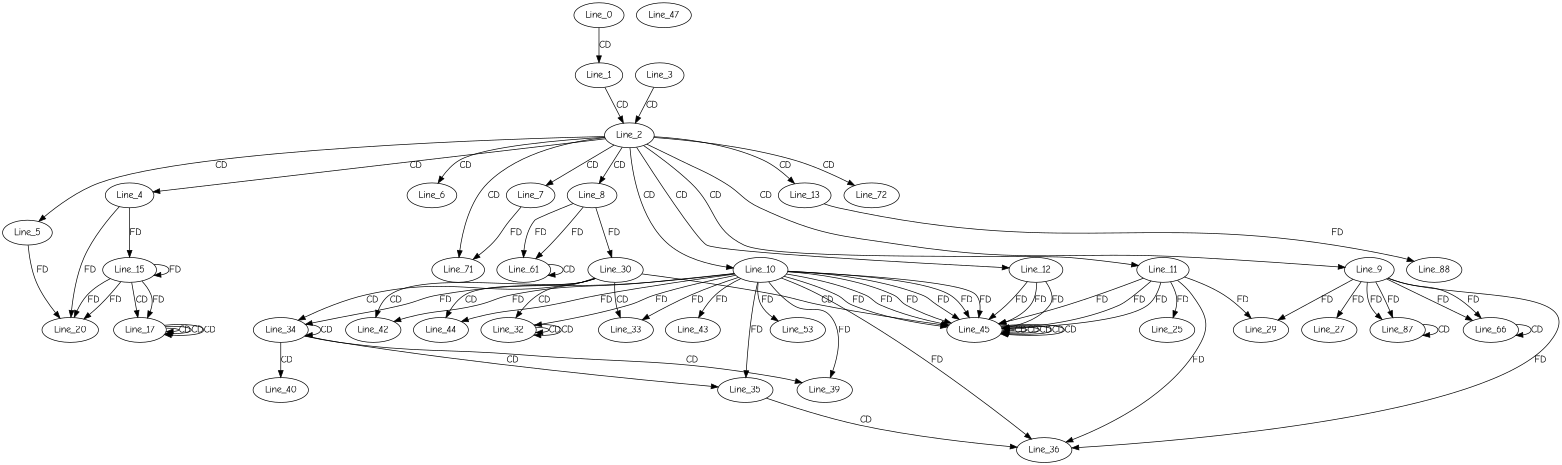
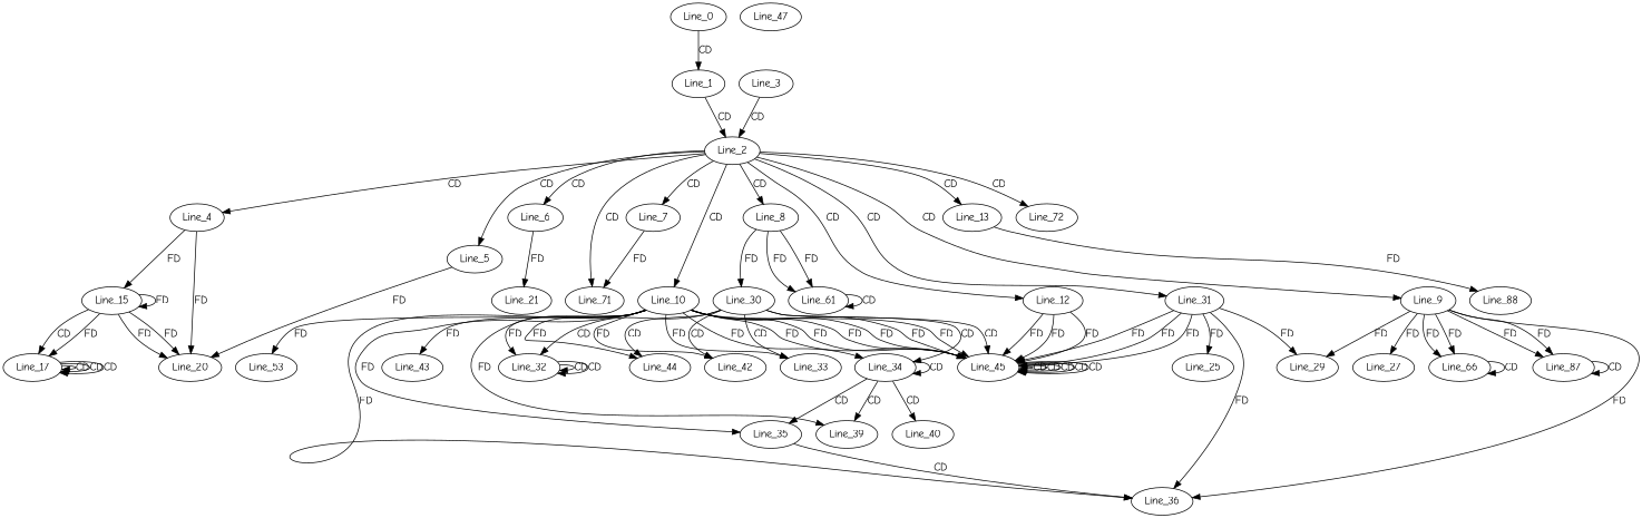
  digraph {
    fontname="Comic Neue"
    node [fontname="Comic Neue"]
    edge [fontname="Comic Neue"]
    Line_0
    Line_1
    Line_2
    Line_4
    Line_5
    Line_6
    Line_7
    Line_8
    Line_9
    Line_10
-   Line_11
+   Line_11 [label=Line_31]
    Line_12
    Line_13
    Line_71
    Line_72
    Line_3
    Line_15
    Line_20
+   Line_21
    Line_30
    Line_61
    Line_27
    Line_29
    Line_36
    Line_66
    n26 [label=Line_87]
    Line_32
    Line_33
    Line_34
    Line_35
    Line_39
    Line_42
    Line_43
    Line_44
    Line_45
    Line_53
    Line_25
    n38 [label=Line_88]
    Line_17
    Line_40
    Line_47
    Line_0 -> Line_1 [label=CD]
    Line_1 -> Line_2 [label=CD]
    Line_2 -> Line_4 [label=CD]
    Line_2 -> Line_5 [label=CD]
    Line_2 -> Line_6 [label=CD]
    Line_2 -> Line_7 [label=CD]
    Line_2 -> Line_8 [label=CD]
    Line_2 -> Line_9 [label=CD]
    Line_2 -> Line_10 [label=CD]
    Line_2 -> Line_11 [label=CD]
    Line_2 -> Line_12 [label=CD]
    Line_2 -> Line_13 [label=CD]
    Line_2 -> Line_71 [label=CD]
    Line_2 -> Line_72 [label=CD]
    Line_4 -> Line_15 [label=FD]
    Line_4 -> Line_20 [label=FD]
    Line_5 -> Line_20 [label=FD]
+   Line_6 -> Line_21 [label=FD]
    Line_7 -> Line_71 [label=FD]
    Line_8 -> Line_30 [label=FD]
    Line_8 -> Line_61 [label=FD]
    Line_8 -> Line_61 [label=FD]
    Line_9 -> Line_27 [label=FD]
    Line_9 -> Line_29 [label=FD]
    Line_9 -> Line_36 [label=FD]
    Line_9 -> Line_66 [label=FD]
    Line_9 -> Line_66 [label=FD]
    Line_9 -> n26 [label=FD]
    Line_9 -> n26 [label=FD]
    Line_10 -> Line_36 [label=FD]
    Line_10 -> Line_32 [label=FD]
    Line_10 -> Line_33 [label=FD]
    Line_10 -> Line_34 [label=FD]
    Line_10 -> Line_35 [label=FD]
    Line_10 -> Line_39 [label=FD]
    Line_10 -> Line_42 [label=FD]
    Line_10 -> Line_43 [label=FD]
    Line_10 -> Line_44 [label=FD]
    Line_10 -> Line_45 [label=FD]
    Line_10 -> Line_45 [label=FD]
    Line_10 -> Line_45 [label=FD]
    Line_10 -> Line_45 [label=FD]
    Line_10 -> Line_45 [label=FD]
    Line_10 -> Line_45 [label=FD]
    Line_10 -> Line_53 [label=FD]
    Line_11 -> Line_29 [label=FD]
    Line_11 -> Line_36 [label=FD]
    Line_11 -> Line_45 [label=FD]
    Line_11 -> Line_45 [label=FD]
    Line_11 -> Line_45 [label=FD]
    Line_11 -> Line_25 [label=FD]
    Line_12 -> Line_45 [label=FD]
    Line_12 -> Line_45 [label=FD]
    Line_12 -> Line_45 [label=FD]
    Line_13 -> n38 [label=FD]
    Line_3 -> Line_2 [label=CD]
    Line_15 -> Line_15 [label=FD]
    Line_15 -> Line_20 [label=FD]
    Line_15 -> Line_20 [label=FD]
    Line_15 -> Line_17 [label=CD]
    Line_15 -> Line_17 [label=FD]
    Line_30 -> Line_32 [label=CD]
    Line_30 -> Line_33 [label=CD]
    Line_30 -> Line_34 [label=CD]
    Line_30 -> Line_42 [label=CD]
    Line_30 -> Line_44 [label=CD]
    Line_30 -> Line_45 [label=CD]
    Line_61 -> Line_61 [label=CD]
    Line_66 -> Line_66 [label=CD]
    n26 -> n26 [label=CD]
    Line_32 -> Line_32 [label=CD]
    Line_32 -> Line_32 [label=CD]
    Line_34 -> Line_34 [label=CD]
    Line_34 -> Line_35 [label=CD]
    Line_34 -> Line_39 [label=CD]
    Line_34 -> Line_40 [label=CD]
    Line_35 -> Line_36 [label=CD]
    Line_45 -> Line_45 [label=CD]
    Line_45 -> Line_45 [label=CD]
    Line_45 -> Line_45 [label=CD]
    Line_45 -> Line_45 [label=CD]
    Line_45 -> Line_45 [label=CD]
    Line_17 -> Line_17 [label=CD]
    Line_17 -> Line_17 [label=CD]
    Line_17 -> Line_17 [label=CD]
  }
